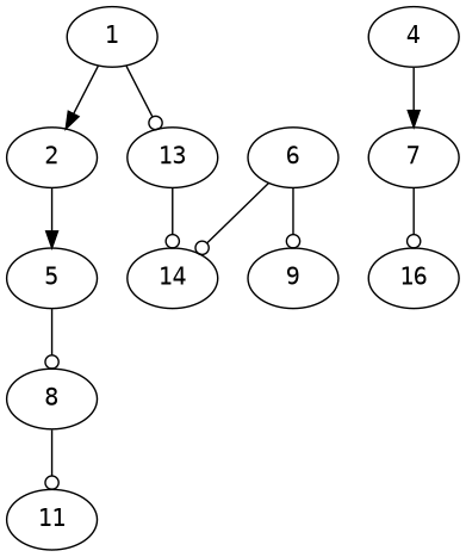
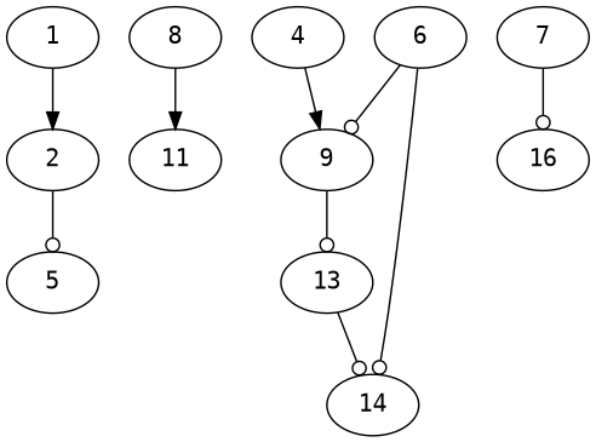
  strict digraph {
    fontname="DejaVu Sans Mono"
    node [fontname="DejaVu Sans Mono"]
    edge [arrowhead=odot fontname="DejaVu Sans Mono"]
    1
    2
    5
    8
    6
    9
    14
    11
    13
    4
    7
    n12 [label=16]
    1 -> 2 [arrowhead=normal]
-   2 -> 5 [arrowhead=normal]
-   5 -> 8
-   8 -> 11
+   2 -> 5
+   8 -> 11 [arrowhead=normal]
    6 -> 9
    6 -> 14
-   1 -> 13
+   9 -> 13
    13 -> 14
-   4 -> 7 [arrowhead=normal]
+   4 -> 9 [arrowhead=normal]
    7 -> n12
  }
